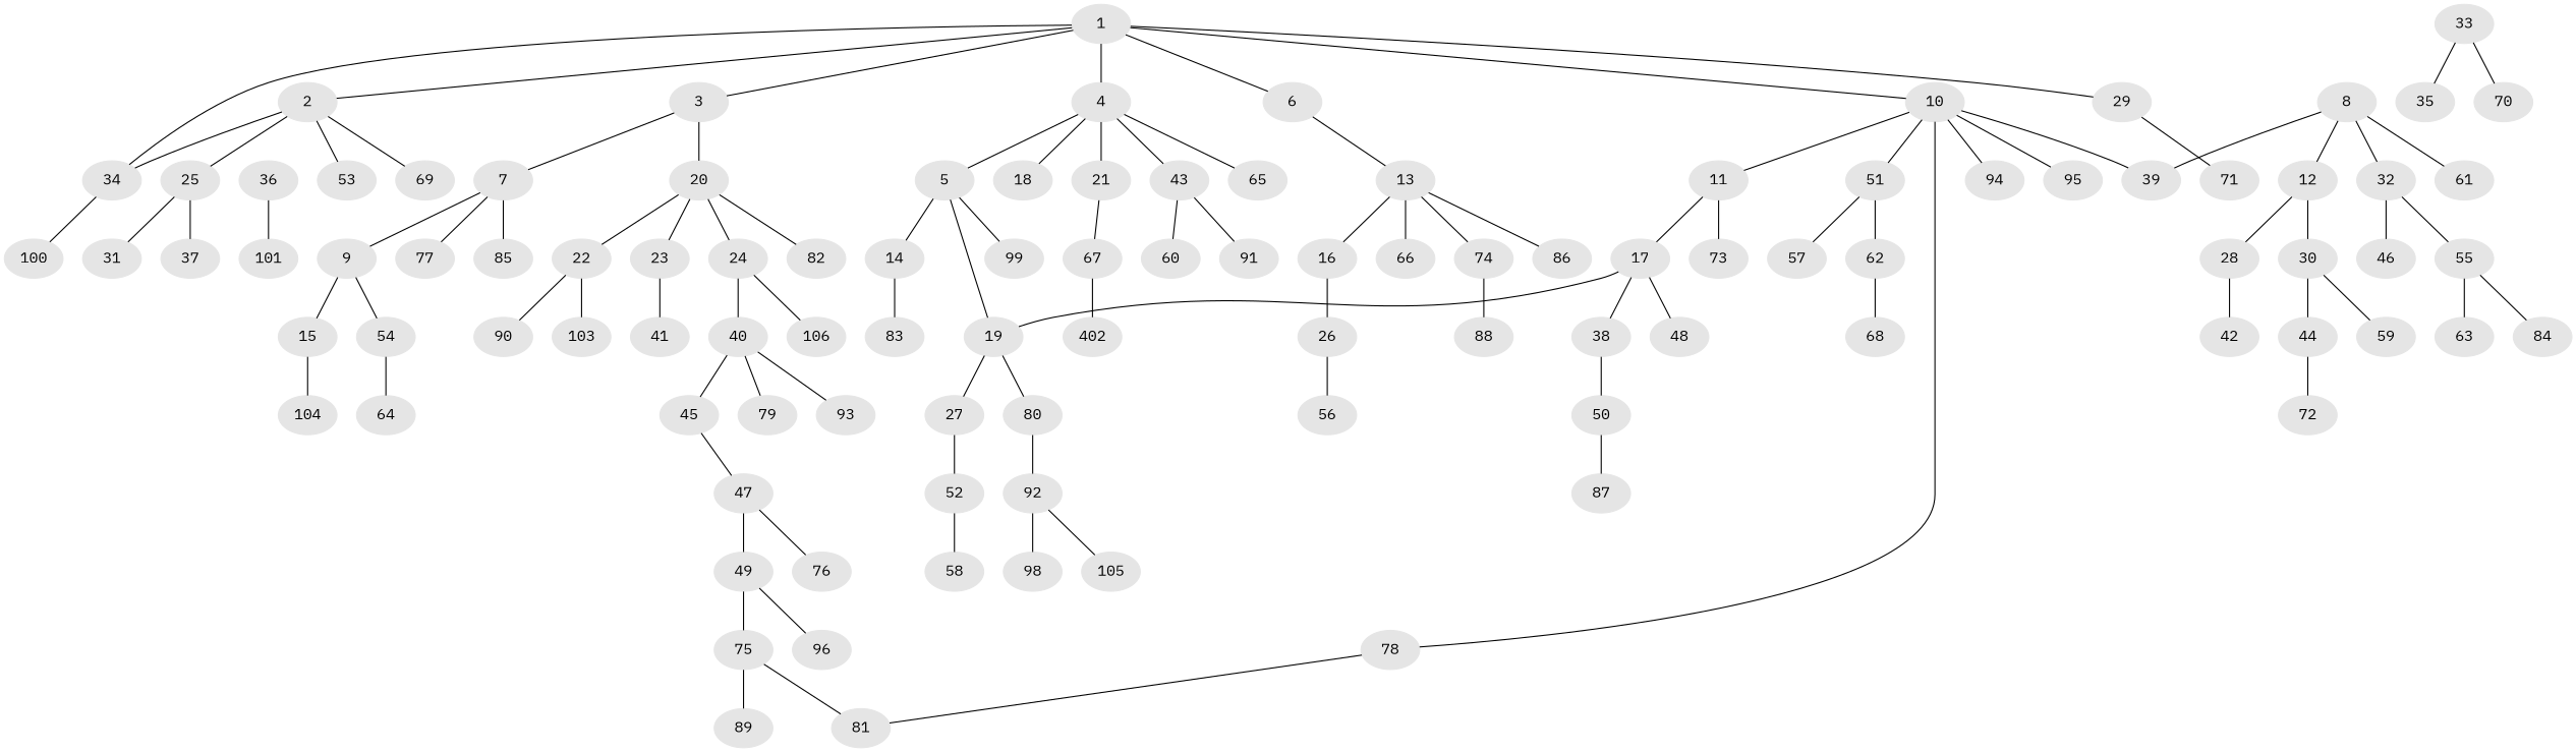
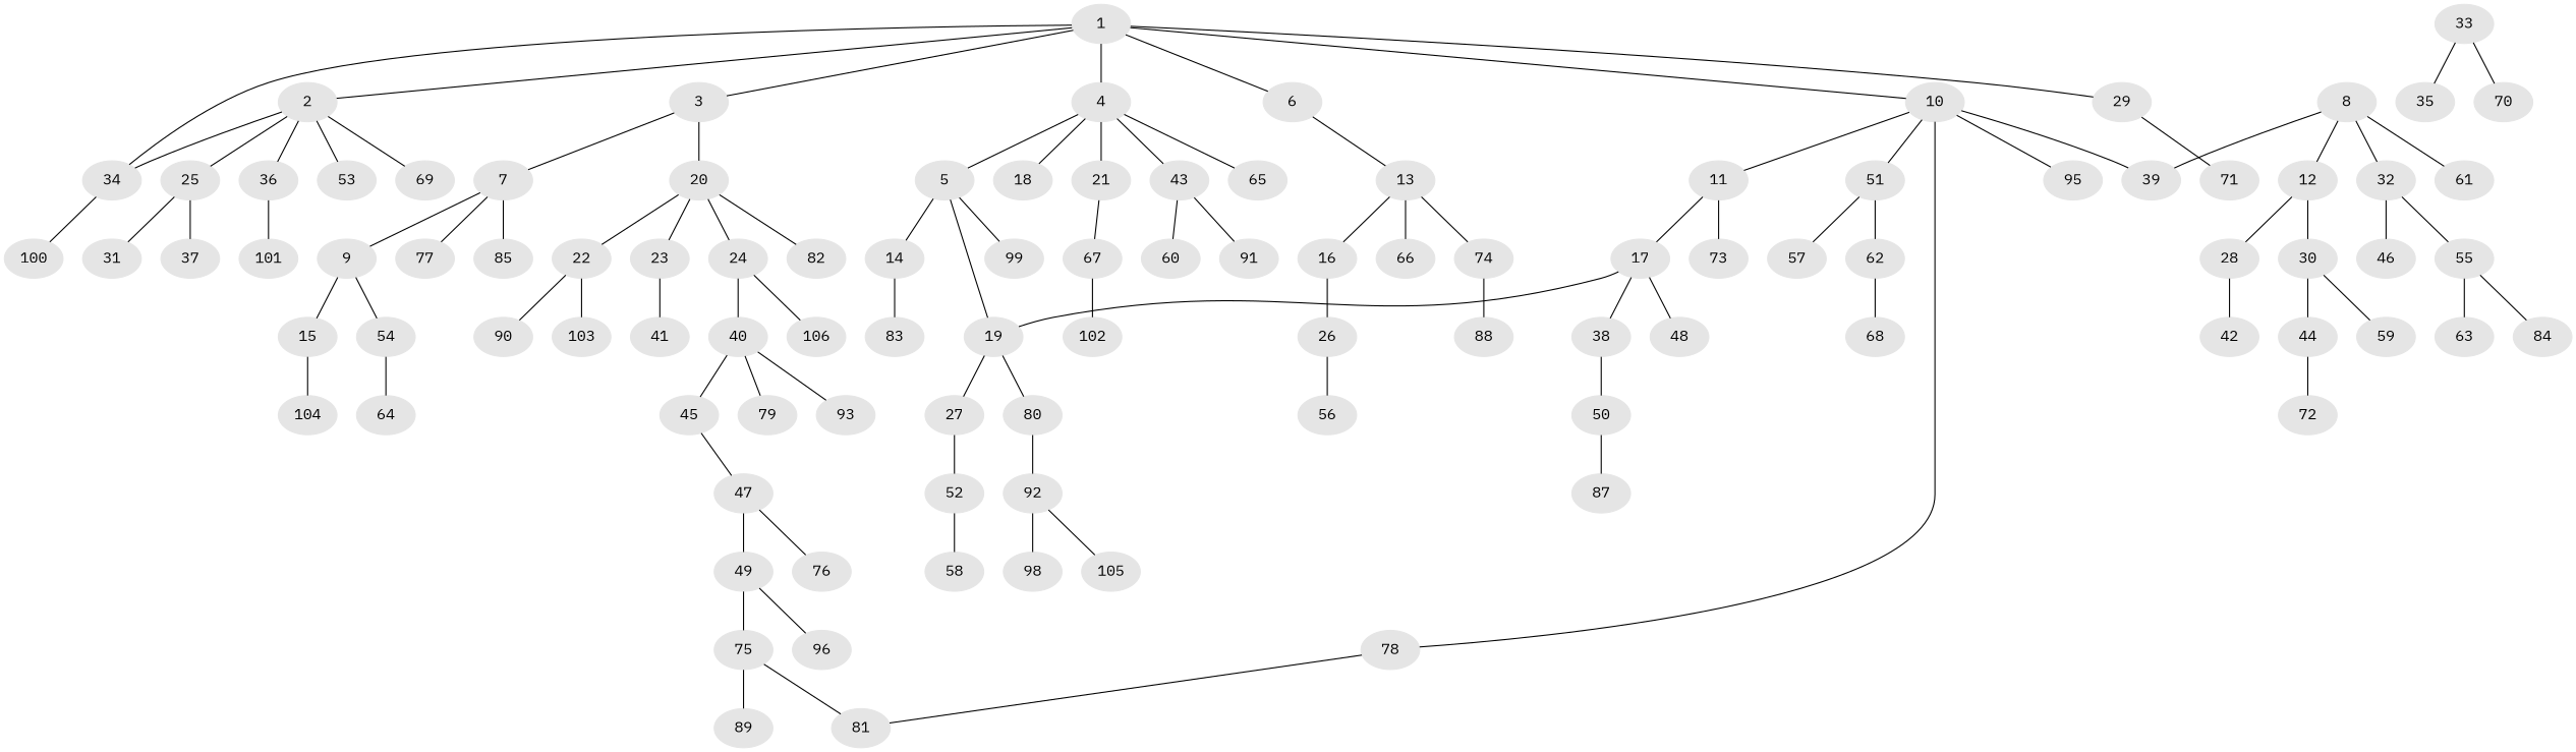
  graph {
    fontname="IBM Plex Mono"
    node [color=gray90 fontname="IBM Plex Mono" style=filled]
    edge [fontname="IBM Plex Mono"]
    1
    2
    3
    4
    6
    10
    29
    34
    25
    36
    53
    69
    7
    20
    5
    18
    21
    43
    65
    13
    39
    11
    51
    78
-   94
    95
    71
    100
    31
    37
    101
    9
    77
    85
    22
    23
    24
    82
    14
    19
    99
    8
    12
    32
    61
    67
    60
    91
    83
    27
    80
    33
    35
    70
    16
    66
    74
-   86
    15
    54
    28
    30
    46
    55
    104
    64
    17
    73
    57
    62
    81
    38
    48
    42
    44
    59
    26
    88
    56
    50
    52
    92
    90
    103
    41
    40
    106
-   102 [label=402]
+   102
    45
    79
    93
    58
    72
    63
    84
    87
    47
    49
    76
    75
    96
    89
    68
    98
    105
    1 -- 2
    1 -- 3
    1 -- 4
    1 -- 6
    1 -- 10
    1 -- 29
    1 -- 34
    2 -- 34
    2 -- 25
+   2 -- 36
    2 -- 53
    2 -- 69
    3 -- 7
    3 -- 20
    4 -- 5
    4 -- 18
    4 -- 21
    4 -- 43
    4 -- 65
    6 -- 13
    10 -- 39
    10 -- 11
    10 -- 51
    10 -- 78
-   10 -- 94
    10 -- 95
    29 -- 71
    34 -- 100
    25 -- 31
    25 -- 37
    36 -- 101
    7 -- 9
    7 -- 77
    7 -- 85
    20 -- 22
    20 -- 23
    20 -- 24
    20 -- 82
    5 -- 14
    5 -- 19
    5 -- 99
    21 -- 67
    43 -- 60
    43 -- 91
    13 -- 16
    13 -- 66
    13 -- 74
-   13 -- 86
    11 -- 17
    11 -- 73
    51 -- 57
    51 -- 62
    78 -- 81
    9 -- 15
    9 -- 54
    22 -- 90
    22 -- 103
    23 -- 41
    24 -- 40
    24 -- 106
    14 -- 83
    19 -- 27
    19 -- 80
    8 -- 39
    8 -- 12
    8 -- 32
    8 -- 61
    12 -- 28
    12 -- 30
    32 -- 46
    32 -- 55
    67 -- 102
    27 -- 52
    80 -- 92
    33 -- 35
    33 -- 70
    16 -- 26
    74 -- 88
    15 -- 104
    54 -- 64
    28 -- 42
    30 -- 44
    30 -- 59
    55 -- 63
    55 -- 84
    17 -- 19
    17 -- 38
    17 -- 48
    62 -- 68
    38 -- 50
    44 -- 72
    26 -- 56
    50 -- 87
    52 -- 58
    92 -- 98
    92 -- 105
    40 -- 45
    40 -- 79
    40 -- 93
    45 -- 47
    47 -- 49
    47 -- 76
    49 -- 75
    49 -- 96
    75 -- 81
    75 -- 89
  }
